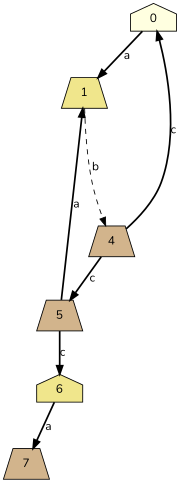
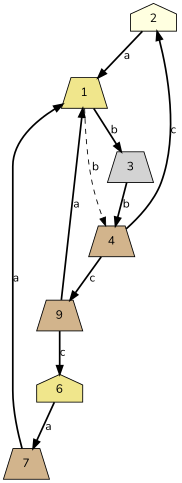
  strict digraph {
    fontname=Nunito
    node [fillcolor=tan fontname=Nunito shape=trapezium style=filled]
    edge [fontname=Nunito style=bold]
-   0 [fillcolor=lightyellow shape=house]
+   0 [fillcolor=lightyellow shape=house label=2]
    1 [fillcolor=khaki]
+   3 [fillcolor=lightgrey]
    4
-   5
+   5 [label=9]
    n6 [label=7]
    6 [fillcolor=khaki shape=house]
    0 -> 1 [label=a]
+   1 -> 3 [label=b]
    1 -> 4 [label=b style=dashed]
+   3 -> 4 [label=b]
    4 -> 0 [label=c]
    4 -> 5 [label=c]
    5 -> 1 [label=a]
    5 -> 6 [label=c]
+   n6 -> 1 [label=a]
    6 -> n6 [label=a]
  }
